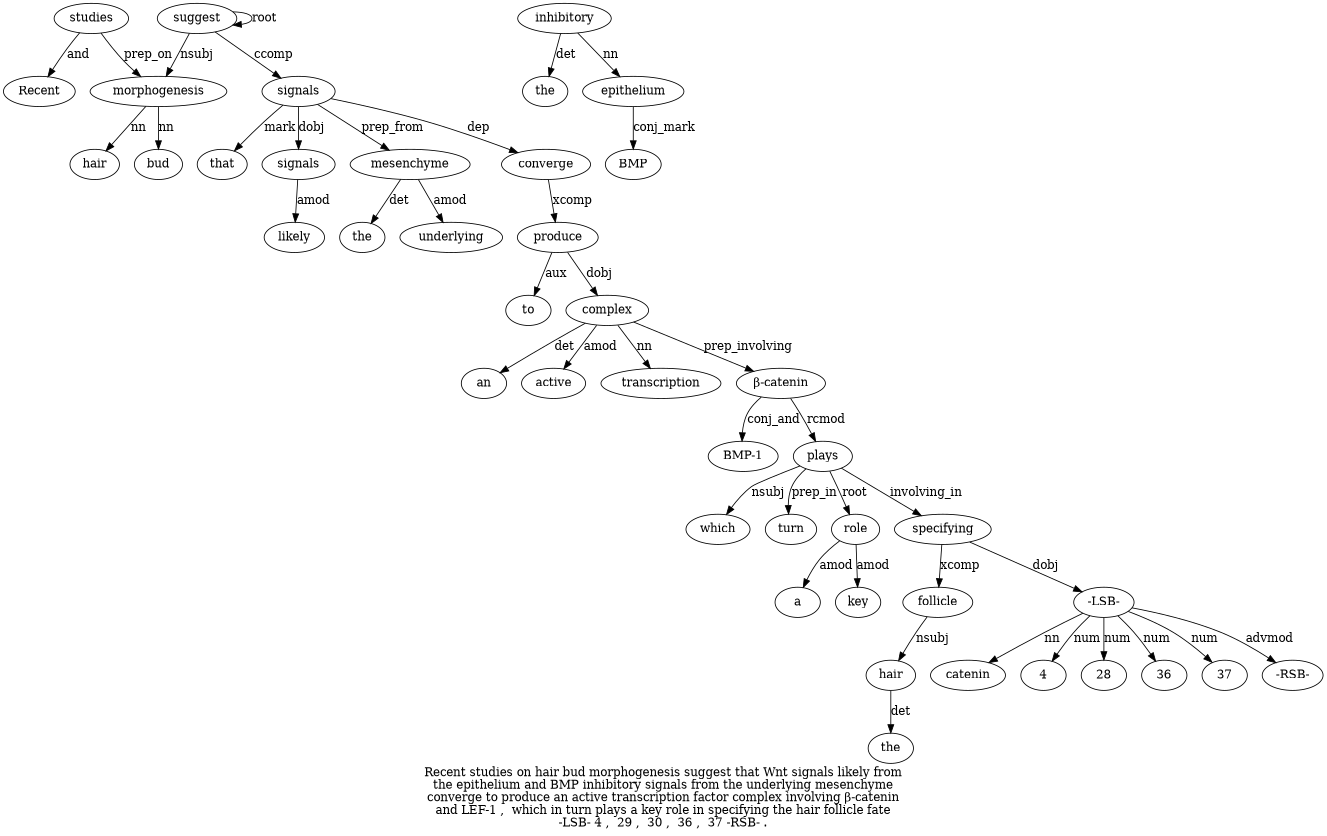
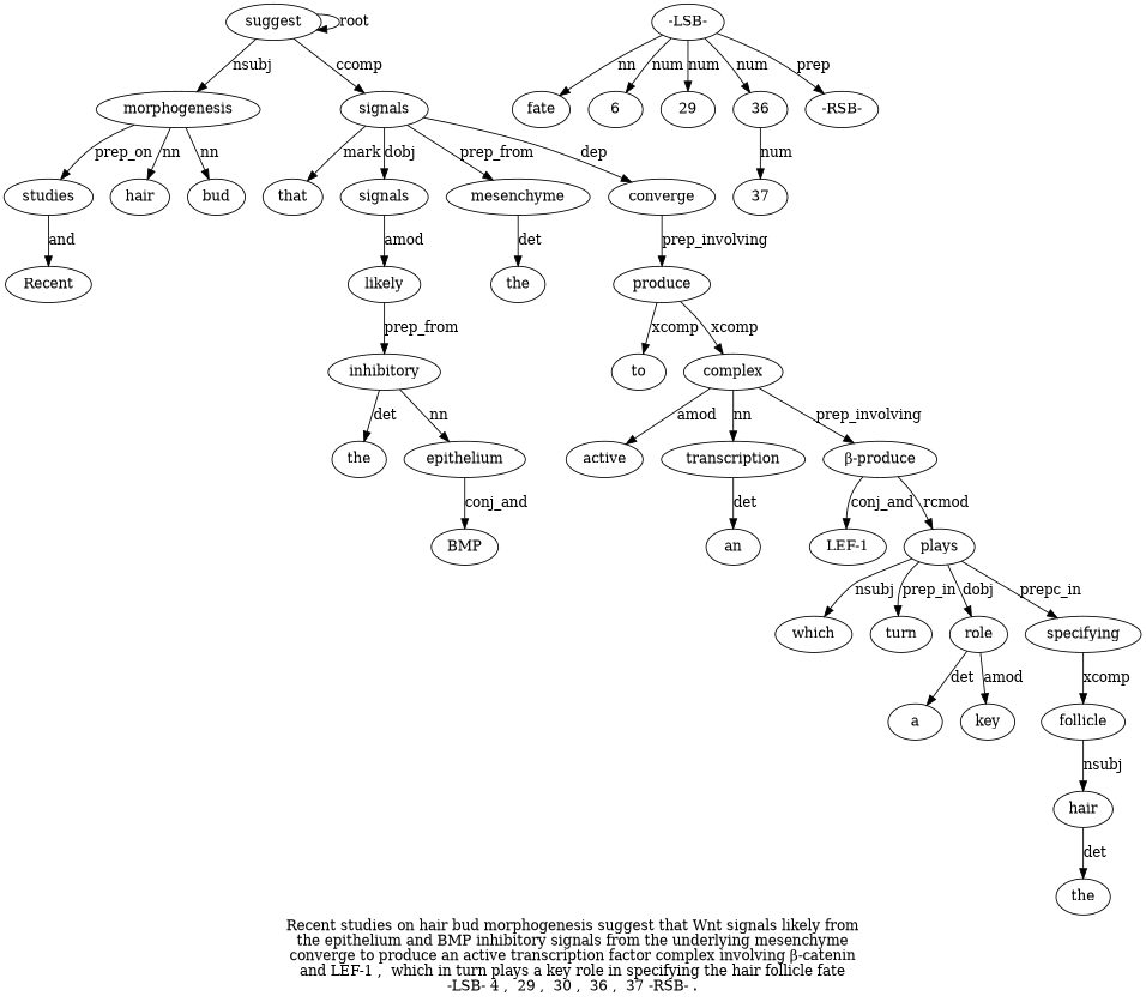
  digraph {
    label="Recent studies on hair bud morphogenesis suggest that Wnt signals likely from\nthe epithelium and BMP inhibitory signals from the underlying mesenchyme\nconverge to produce an active transcription factor complex involving β-catenin\nand LEF-1 ,  which in turn plays a key role in specifying the hair follicle fate\n-LSB- 4 ,  29 ,  30 ,  36 ,  37 -RSB- ."
    node [fillcolor=white style=filled]
    n1 [label=studies]
    n2 [label=Recent]
    n3 [label=morphogenesis]
    n4 [label=hair]
    n5 [label=bud]
    n6 [label=suggest]
    n7 [label=signals]
    n8 [label=that]
    n9 [label=signals]
    n10 [label=mesenchyme]
    n11 [label=converge]
    n12 [label=likely]
    n13 [label=the]
-   n14 [label=underlying]
    n15 [label=produce]
    n16 [label=inhibitory]
    n17 [label=the]
    n18 [label=epithelium]
    n19 [label=BMP]
    n20 [label=to]
    n21 [label=complex]
    n22 [label=an]
    n23 [label=active]
    n24 [label=transcription]
-   n25 [label="β-catenin"]
-   n26 [label="BMP-1"]
+   n25 [label="β-produce"]
+   n26 [label="LEF-1"]
    n27 [label=plays]
    n28 [label=which]
    n29 [label=turn]
    n30 [label=role]
    n31 [label=specifying]
    n32 [label=a]
    n33 [label=key]
    n34 [label=follicle]
    n35 [label="-LSB-"]
    n36 [label=hair]
-   n37 [label=catenin]
-   n38 [label=4]
-   n39 [label=28]
+   n37 [label=fate]
+   n38 [label=6]
+   n39 [label=29]
    n40 [label=36]
    n41 [label=37]
    n42 [label="-RSB-"]
    n43 [label=the]
    n1 -> n2 [label=and]
-   n1 -> n3 [label=prep_on]
+   n3 -> n1 [label=prep_on]
    n3 -> n4 [label=nn]
    n3 -> n5 [label=nn]
    n6 -> n3 [label=nsubj]
    n6 -> n6 [label=root]
    n6 -> n7 [label=ccomp]
    n7 -> n8 [label=mark]
    n7 -> n9 [label=dobj]
    n7 -> n10 [label=prep_from]
    n7 -> n11 [label=dep]
    n9 -> n12 [label=amod]
    n10 -> n13 [label=det]
-   n10 -> n14 [label=amod]
-   n11 -> n15 [label=xcomp]
-   n15 -> n20 [label=aux]
-   n15 -> n21 [label=dobj]
+   n11 -> n15 [label=prep_involving]
+   n12 -> n16 [label=prep_from]
+   n15 -> n20 [label=xcomp]
+   n15 -> n21 [label=xcomp]
    n16 -> n17 [label=det]
    n16 -> n18 [label=nn]
-   n18 -> n19 [label=conj_mark]
-   n21 -> n22 [label=det]
+   n18 -> n19 [label=conj_and]
+   n24 -> n22 [label=det]
    n21 -> n23 [label=amod]
    n21 -> n24 [label=nn]
    n21 -> n25 [label=prep_involving]
    n25 -> n26 [label=conj_and]
    n25 -> n27 [label=rcmod]
    n27 -> n28 [label=nsubj]
    n27 -> n29 [label=prep_in]
-   n27 -> n30 [label=root]
-   n27 -> n31 [label=involving_in]
-   n30 -> n32 [label=amod]
+   n27 -> n30 [label=dobj]
+   n27 -> n31 [label=prepc_in]
+   n30 -> n32 [label=det]
    n30 -> n33 [label=amod]
    n31 -> n34 [label=xcomp]
-   n31 -> n35 [label=dobj]
    n34 -> n36 [label=nsubj]
    n35 -> n37 [label=nn]
    n35 -> n38 [label=num]
    n35 -> n39 [label=num]
    n35 -> n40 [label=num]
-   n35 -> n41 [label=num]
-   n35 -> n42 [label=advmod]
+   n40 -> n41 [label=num]
+   n35 -> n42 [label=prep]
    n36 -> n43 [label=det]
  }
